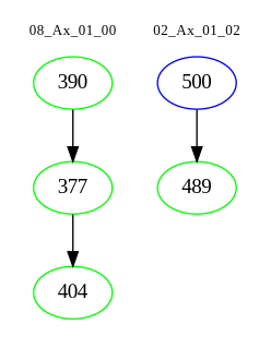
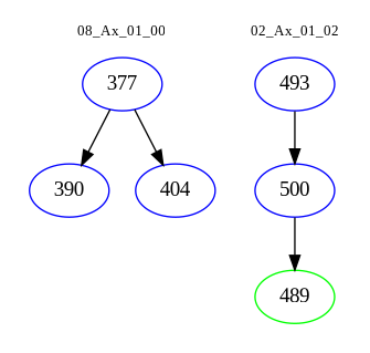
  digraph {
    fontname="Liberation Serif"
    node [color=blue fontname="Liberation Serif"]
    edge [color=black fontname="Liberation Serif"]
-   n1 [color=green label=390]
-   n2 [color=green label=377]
-   n3 [color=green label=404]
+   n1 [label=390]
+   n2 [label=377]
+   n3 [label=404]
+   n4 [label=493]
    n5 [color=green label=489]
    n6 [label=500]
    subgraph cluster_1 {
      color=white
      fontsize=10
      label="08_Ax_01_00"
      n1
      n2
      n3
    }
    subgraph cluster_2 {
      color=white
      fontsize=10
      label="02_Ax_01_02"
+     n4
      n5
      n6
    }
-   n1 -> n2
+   n2 -> n1
    n2 -> n3
+   n4 -> n6
    n6 -> n5
  }
